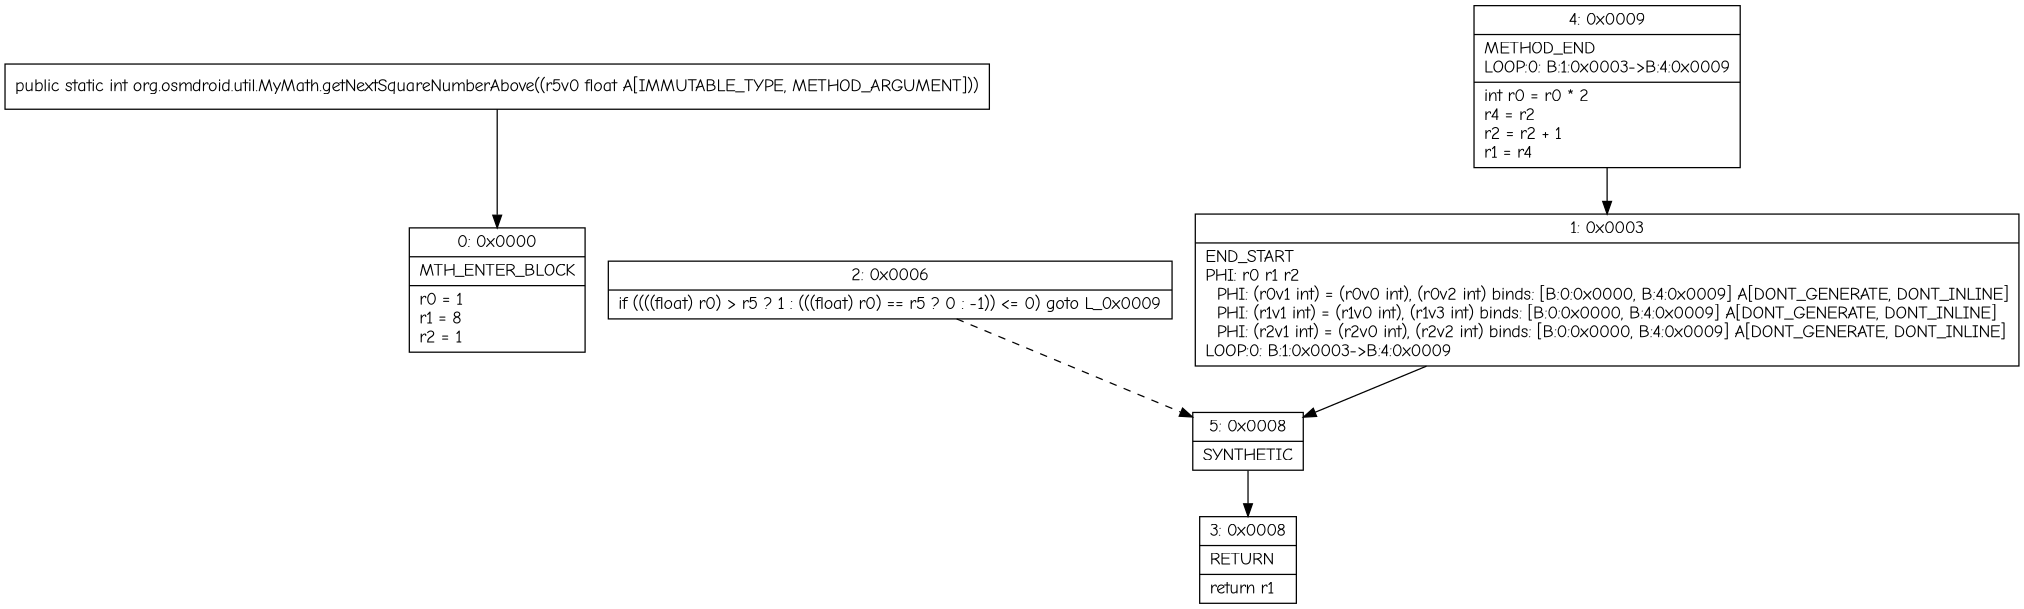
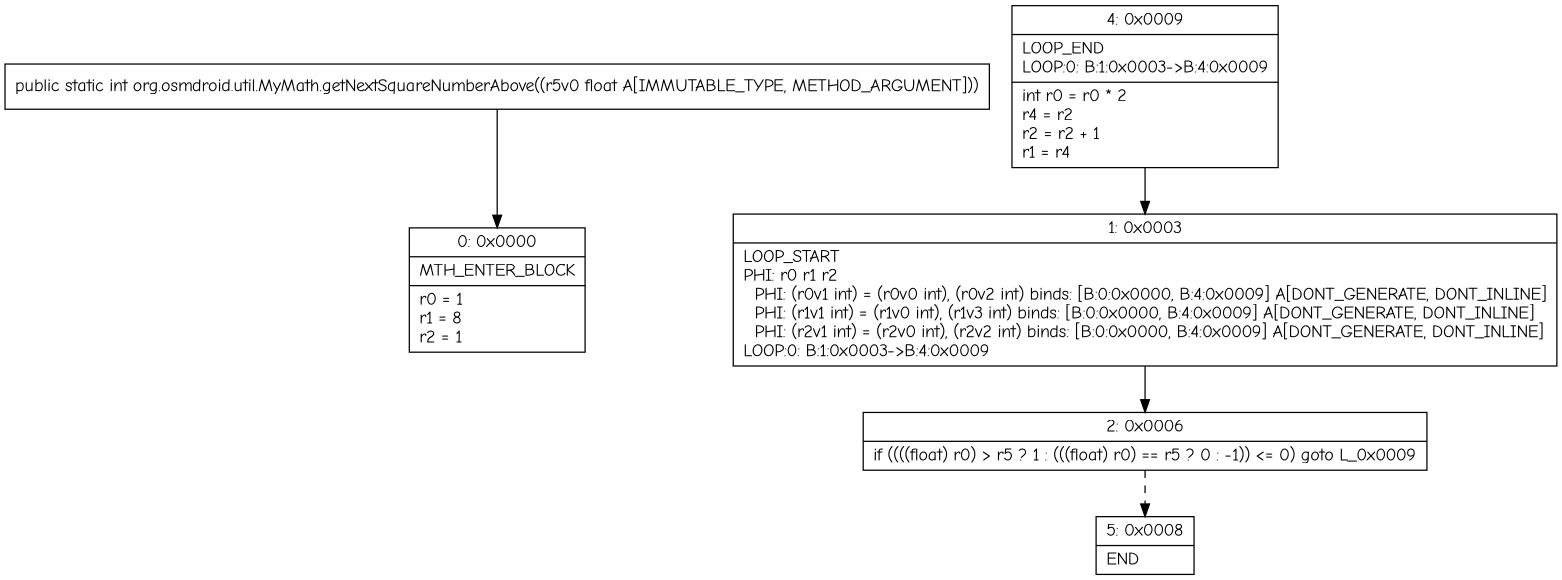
  digraph {
    fontname="Comic Neue"
    node [fontname="Comic Neue" shape=record]
    edge [fontname="Comic Neue"]
    n1 [label="{0\:\ 0x0000|MTH_ENTER_BLOCK\l|r0 = 1\lr1 = 8\lr2 = 1\l}"]
-   n2 [label="{1\:\ 0x0003|END_START\lPHI: r0 r1 r2 \l  PHI: (r0v1 int) = (r0v0 int), (r0v2 int) binds: [B:0:0x0000, B:4:0x0009] A[DONT_GENERATE, DONT_INLINE]\l  PHI: (r1v1 int) = (r1v0 int), (r1v3 int) binds: [B:0:0x0000, B:4:0x0009] A[DONT_GENERATE, DONT_INLINE]\l  PHI: (r2v1 int) = (r2v0 int), (r2v2 int) binds: [B:0:0x0000, B:4:0x0009] A[DONT_GENERATE, DONT_INLINE]\lLOOP:0: B:1:0x0003\-\>B:4:0x0009\l}"]
+   n2 [label="{1\:\ 0x0003|LOOP_START\lPHI: r0 r1 r2 \l  PHI: (r0v1 int) = (r0v0 int), (r0v2 int) binds: [B:0:0x0000, B:4:0x0009] A[DONT_GENERATE, DONT_INLINE]\l  PHI: (r1v1 int) = (r1v0 int), (r1v3 int) binds: [B:0:0x0000, B:4:0x0009] A[DONT_GENERATE, DONT_INLINE]\l  PHI: (r2v1 int) = (r2v0 int), (r2v2 int) binds: [B:0:0x0000, B:4:0x0009] A[DONT_GENERATE, DONT_INLINE]\lLOOP:0: B:1:0x0003\-\>B:4:0x0009\l}"]
    n3 [label="{2\:\ 0x0006|if ((((float) r0) \> r5 ? 1 : (((float) r0) == r5 ? 0 : \-1)) \<= 0) goto L_0x0009\l}"]
-   n4 [label="{5\:\ 0x0008|SYNTHETIC\l}"]
-   n5 [label="{4\:\ 0x0009|METHOD_END\lLOOP:0: B:1:0x0003\-\>B:4:0x0009\l|int r0 = r0 * 2\lr4 = r2\lr2 = r2 + 1\lr1 = r4\l}"]
-   n6 [label="{3\:\ 0x0008|RETURN\l|return r1\l}"]
+   n4 [label="{5\:\ 0x0008|END\l}"]
+   n5 [label="{4\:\ 0x0009|LOOP_END\lLOOP:0: B:1:0x0003\-\>B:4:0x0009\l|int r0 = r0 * 2\lr4 = r2\lr2 = r2 + 1\lr1 = r4\l}"]
    n7 [label="{public static int org.osmdroid.util.MyMath.getNextSquareNumberAbove((r5v0 float A[IMMUTABLE_TYPE, METHOD_ARGUMENT])) }"]
-   n2 -> n4
+   n2 -> n3
    n3 -> n4 [style=dashed]
-   n4 -> n6
    n5 -> n2
    n7 -> n1
  }
